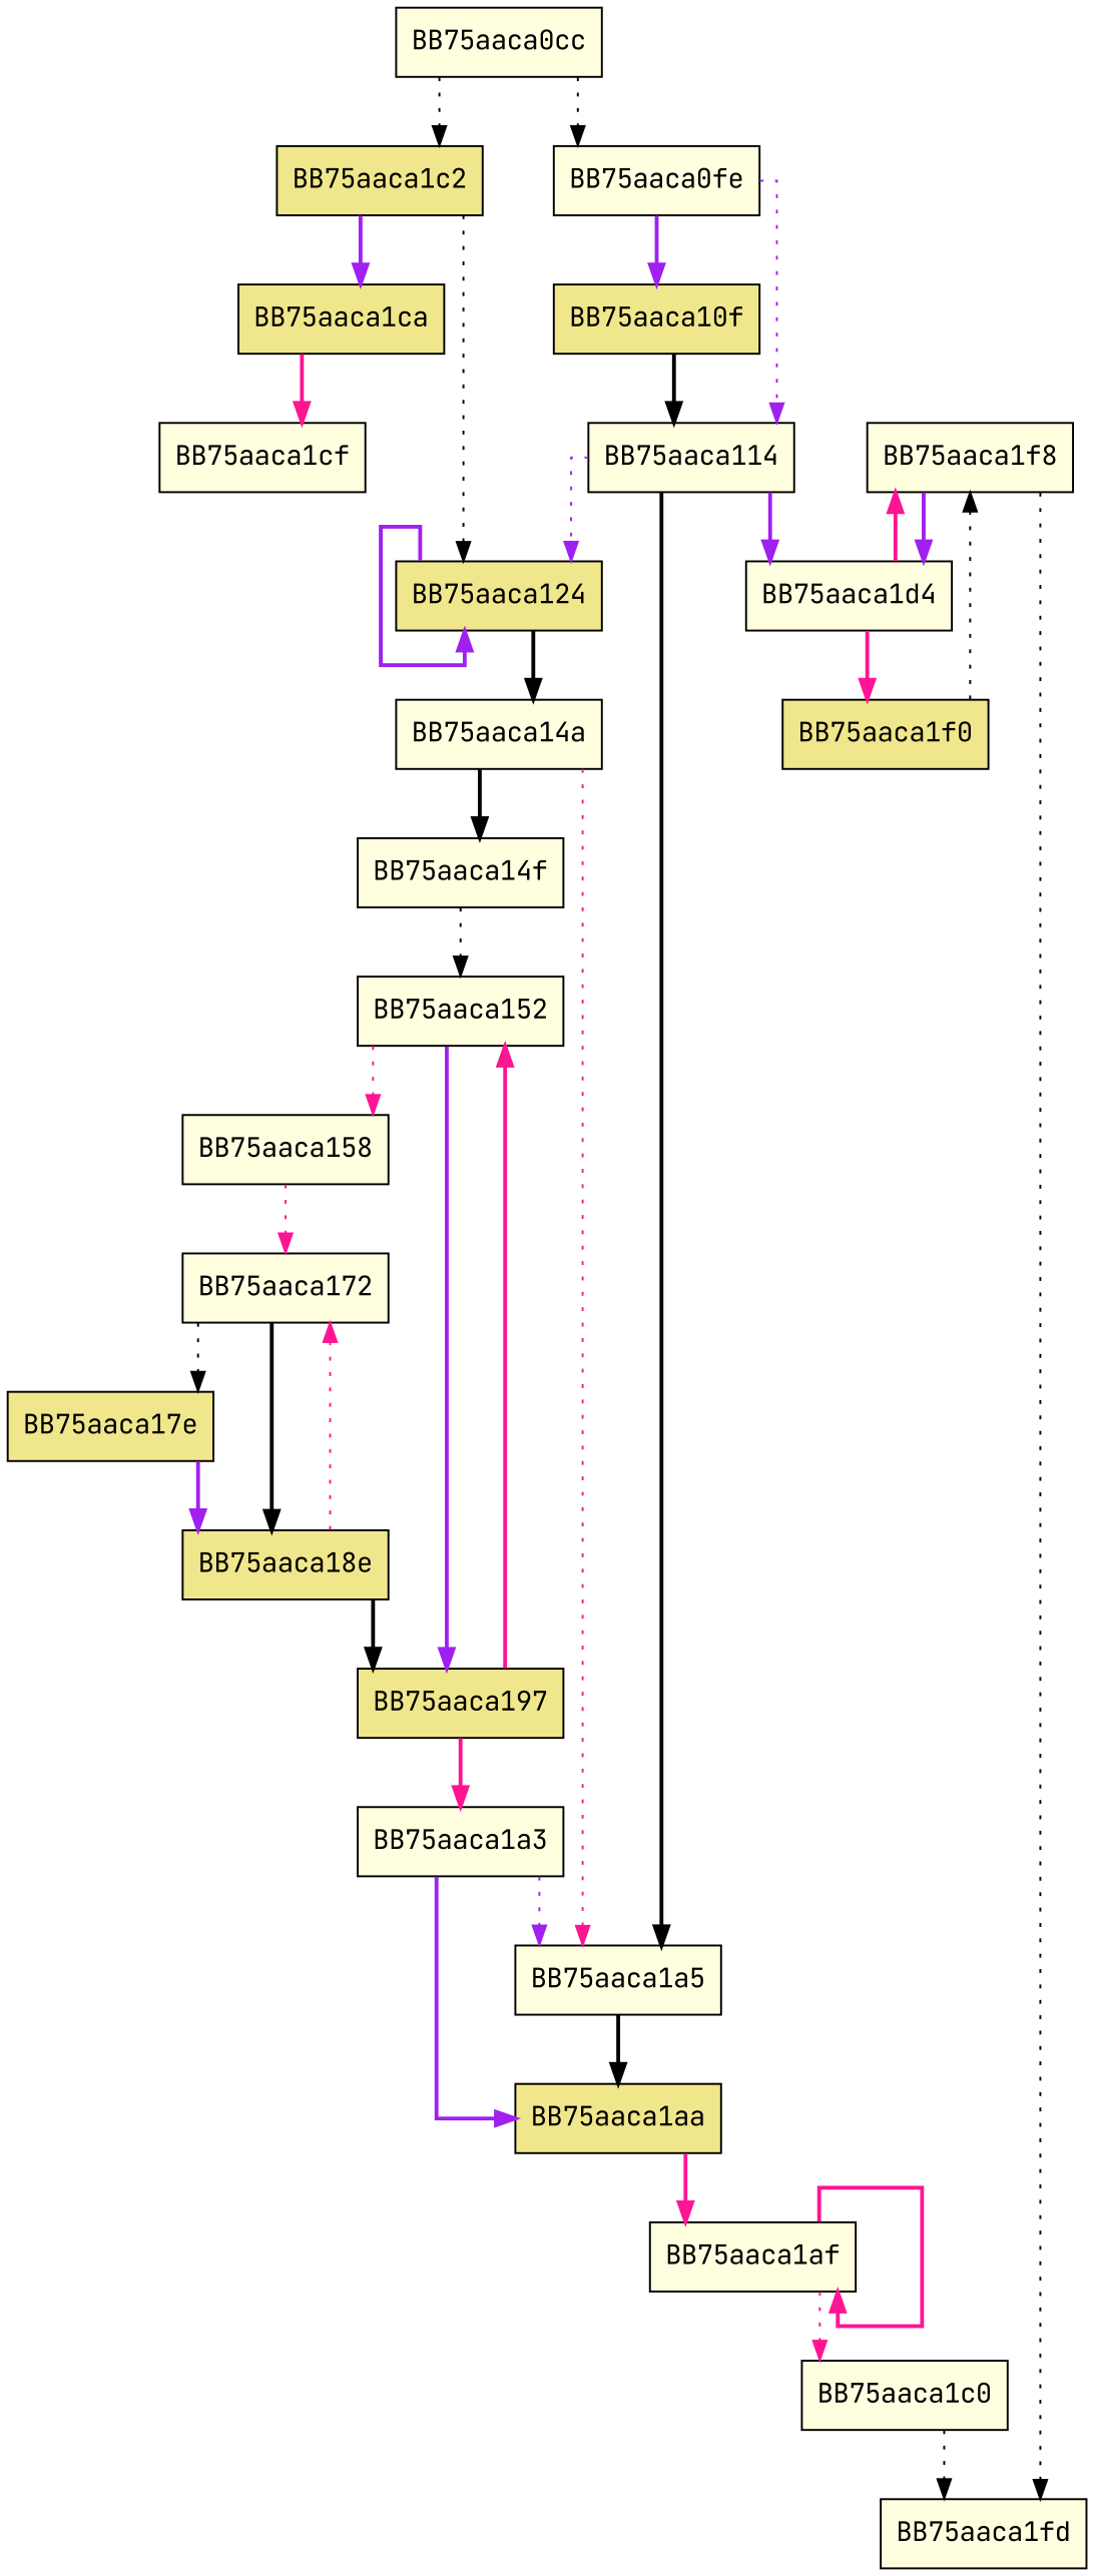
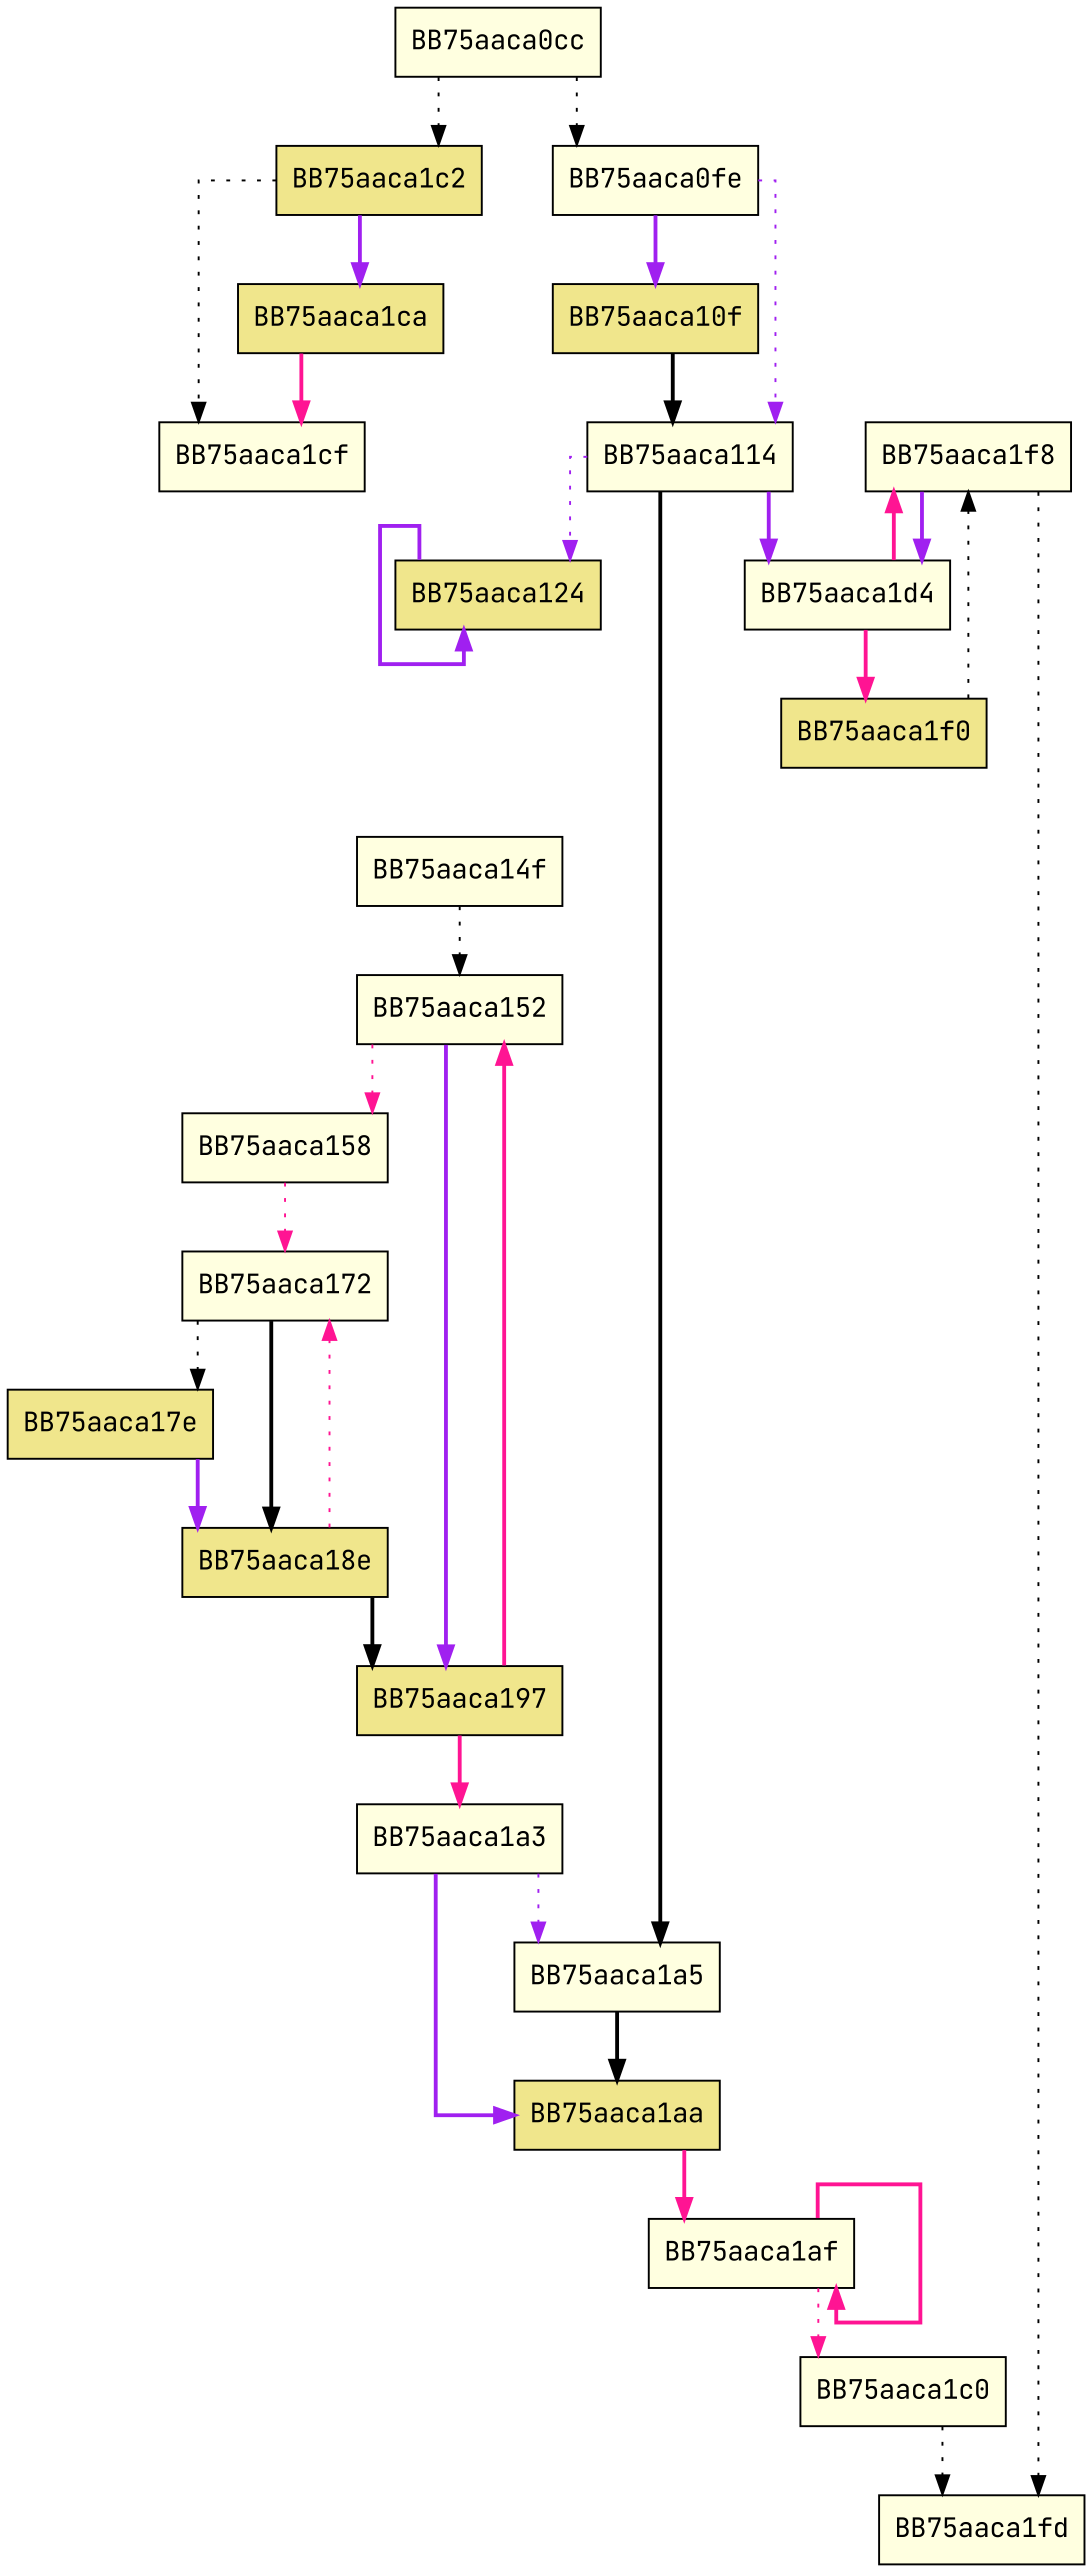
  digraph {
    fontname="JetBrains Mono"
    splines=ortho
    node [fillcolor=lightyellow fontname="JetBrains Mono" shape=box style=filled]
    edge [color=black fontname="JetBrains Mono" style=bold]
    BB75aaca1c2 [fillcolor=khaki]
    BB75aaca0cc
    BB75aaca0fe
    BB75aaca1cf
    BB75aaca1ca [fillcolor=khaki]
    BB75aaca114
    BB75aaca10f [fillcolor=khaki]
    BB75aaca1a5
    BB75aaca124 [fillcolor=khaki]
    BB75aaca1d4
    BB75aaca1aa [fillcolor=khaki]
-   BB75aaca14a
    BB75aaca1af
    BB75aaca14f
    BB75aaca152
    BB75aaca197 [fillcolor=khaki]
    BB75aaca158
    BB75aaca1a3
    BB75aaca172
    BB75aaca18e [fillcolor=khaki]
    BB75aaca17e [fillcolor=khaki]
    BB75aaca1c0
    BB75aaca1fd
    BB75aaca1f8
    BB75aaca1f0 [fillcolor=khaki]
-   BB75aaca1c2 -> BB75aaca124 [style=dotted]
+   BB75aaca1c2 -> BB75aaca1cf [style=dotted]
    BB75aaca1c2 -> BB75aaca1ca [color=purple]
    BB75aaca0cc -> BB75aaca1c2 [style=dotted]
    BB75aaca0cc -> BB75aaca0fe [style=dotted]
    BB75aaca0fe -> BB75aaca114 [color=purple style=dotted]
    BB75aaca0fe -> BB75aaca10f [color=purple]
    BB75aaca1ca -> BB75aaca1cf [color=deeppink]
    BB75aaca114 -> BB75aaca1a5
    BB75aaca114 -> BB75aaca124 [color=purple style=dotted]
    BB75aaca114 -> BB75aaca1d4 [color=purple]
    BB75aaca10f -> BB75aaca114
    BB75aaca1a5 -> BB75aaca1aa
    BB75aaca124 -> BB75aaca124 [color=purple]
-   BB75aaca124 -> BB75aaca14a
    BB75aaca1d4 -> BB75aaca1f8 [color=deeppink]
    BB75aaca1d4 -> BB75aaca1f0 [color=deeppink]
    BB75aaca1aa -> BB75aaca1af [color=deeppink]
-   BB75aaca14a -> BB75aaca1a5 [color=deeppink style=dotted]
-   BB75aaca14a -> BB75aaca14f
    BB75aaca1af -> BB75aaca1af [color=deeppink]
    BB75aaca1af -> BB75aaca1c0 [color=deeppink style=dotted]
    BB75aaca14f -> BB75aaca152 [style=dotted]
    BB75aaca152 -> BB75aaca197 [color=purple]
    BB75aaca152 -> BB75aaca158 [color=deeppink style=dotted]
    BB75aaca197 -> BB75aaca152 [color=deeppink]
    BB75aaca197 -> BB75aaca1a3 [color=deeppink]
    BB75aaca158 -> BB75aaca172 [color=deeppink style=dotted]
    BB75aaca1a3 -> BB75aaca1a5 [color=purple style=dotted]
    BB75aaca1a3 -> BB75aaca1aa [color=purple]
    BB75aaca172 -> BB75aaca18e
    BB75aaca172 -> BB75aaca17e [style=dotted]
    BB75aaca18e -> BB75aaca197
    BB75aaca18e -> BB75aaca172 [color=deeppink style=dotted]
    BB75aaca17e -> BB75aaca18e [color=purple]
    BB75aaca1c0 -> BB75aaca1fd [style=dotted]
    BB75aaca1f8 -> BB75aaca1d4 [color=purple]
    BB75aaca1f8 -> BB75aaca1fd [style=dotted]
    BB75aaca1f0 -> BB75aaca1f8 [style=dotted]
  }
